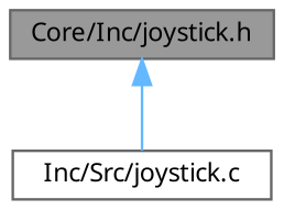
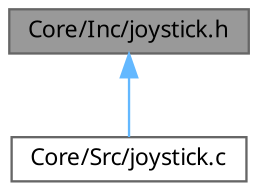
  digraph {
    fontname="Noto Sans"
    node [fontname="Noto Sans" fontsize=10 shape=box style=filled]
    n1 [color=gray40 fillcolor=grey60 fontcolor=black height=0.2 label="Core/Inc/joystick.h" width=0.4]
-   n2 [color=grey40 fillcolor=white height=0.2 label="Inc/Src/joystick.c" width=0.4]
+   n2 [color=grey40 fillcolor=white height=0.2 label="Core/Src/joystick.c" width=0.4]
    n1 -> n2 [color=steelblue1 dir=back fontname="Noto Sans" fontsize=10 labelfontname=Helvetica labelfontsize=10 style=solid]
  }
